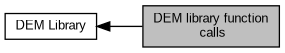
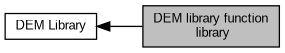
  digraph {
    rankdir=LR
    fontname="Liberation Sans"
    node [color=black fontname="Liberation Sans" fontsize=10 shape=record style=filled]
    n1 [fillcolor=white height=0.2 label="DEM Library" width=0.4]
-   n2 [fillcolor=grey75 fontcolor=black height=0.2 label="DEM library function\l calls" width=0.4]
+   n2 [fillcolor=grey75 fontcolor=black height=0.2 label="DEM library function\l library" width=0.4]
    n1 -> n2 [dir=back fontname="Liberation Sans" fontsize=10 labelfontname=Helvetica labelfontsize=10 shape=plaintext style=solid]
  }
